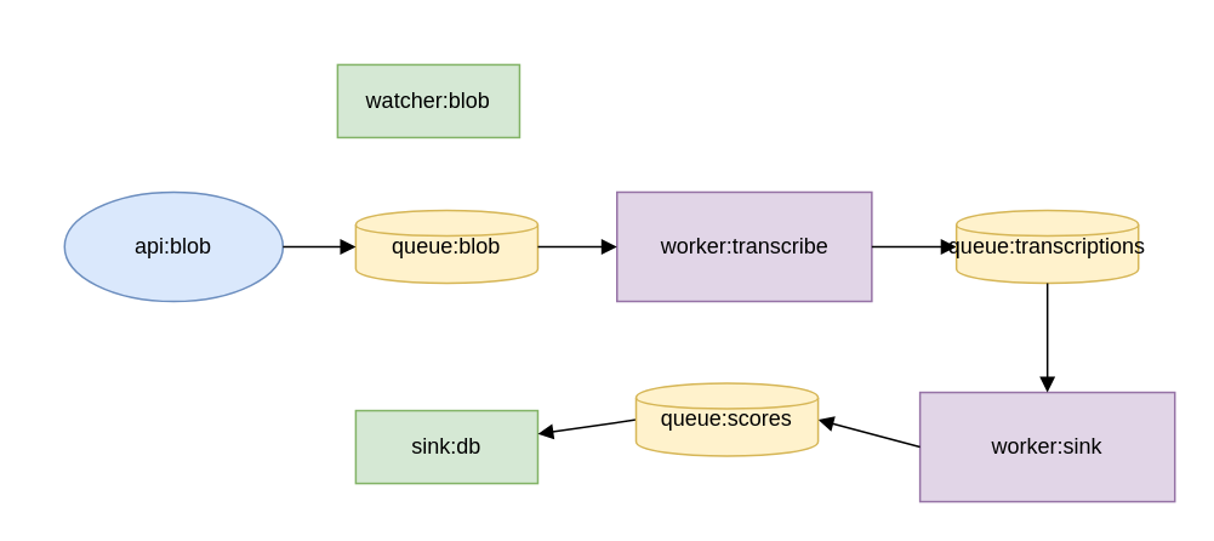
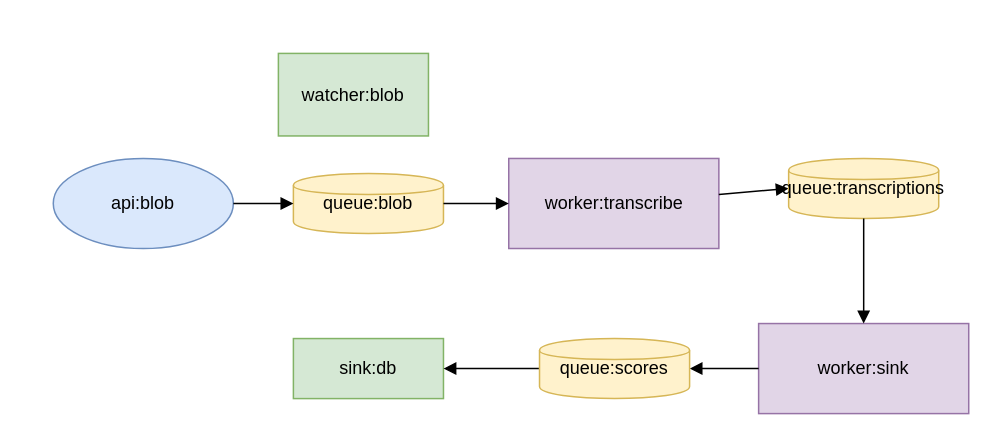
  <mxCell id="0" edge="1" vertex="1" />
  <mxCell id="1" parent="0" />
  <mxCell id="2" value="api:blob" style="ellipse;whiteSpace=wrap;html=1;fillColor=#dae8fc;strokeColor=#6c8ebf;direction=west;" parent="1" vertex="1"><mxGeometry x="20" y="90" width="120" height="60" as="geometry" /></mxCell>
  <mxCell id="3" value="queue:blob" style="shape=cylinder;whiteSpace=wrap;html=1;fillColor=#fff2cc;strokeColor=#d6b656;" parent="1" vertex="1"><mxGeometry x="180" y="100" width="100" height="40" as="geometry" /></mxCell>
  <mxCell id="4" value="worker:transcribe" style="rounded=0;whiteSpace=wrap;html=1;fillColor=#e1d5e7;strokeColor=#9673a6;" parent="1" vertex="1"><mxGeometry x="323.5" y="90" width="140" height="60" as="geometry" /></mxCell>
  <mxCell id="5" value="sink:db" style="shape=database;whiteSpace=wrap;html=1;fillColor=#d5e8d4;strokeColor=#82b366;" parent="1" vertex="1"><mxGeometry x="180" y="210" width="100" height="40" as="geometry" /></mxCell>
  <mxCell id="6" style="endArrow=block;html=1;strokeColor=#000000;" parent="1" source="2" target="3" edge="1"><mxGeometry relative="1" as="geometry" /></mxCell>
  <mxCell id="7" style="endArrow=block;html=1;strokeColor=#000000;" parent="1" source="3" target="4" edge="1"><mxGeometry relative="1" as="geometry" /></mxCell>
  <mxCell id="8" style="endArrow=block;html=1;strokeColor=#000000;entryX=0;entryY=0.5;entryDx=0;entryDy=0;" parent="1" source="4" target="9" edge="1"><mxGeometry relative="1" as="geometry" /></mxCell>
- <mxCell id="9" value="queue:transcriptions" style="shape=cylinder;whiteSpace=wrap;html=1;fillColor=#fff2cc;strokeColor=#d6b656;" parent="1" vertex="1"><mxGeometry x="510" y="100" width="100" height="40" as="geometry" /></mxCell>
+ <mxCell id="9" value="queue:transcriptions" style="shape=cylinder;whiteSpace=wrap;html=1;fillColor=#fff2cc;strokeColor=#d6b656;" parent="1" vertex="1"><mxGeometry x="510" y="90" width="100" height="40" as="geometry" /></mxCell>
  <mxCell id="10" style="endArrow=block;html=1;strokeColor=#000000;exitX=0;exitY=0.5;exitDx=0;exitDy=0;" parent="1" source="14" target="5" edge="1"><mxGeometry relative="1" as="geometry"><mxPoint x="650" y="240" as="sourcePoint" /><mxPoint x="516" y="110" as="targetPoint" /></mxGeometry></mxCell>
  <mxCell id="11" value="worker:sink" style="rounded=0;whiteSpace=wrap;html=1;fillColor=#e1d5e7;strokeColor=#9673a6;" parent="1" vertex="1"><mxGeometry x="490" y="200" width="140" height="60" as="geometry" /></mxCell>
  <mxCell id="12" style="endArrow=block;html=1;strokeColor=#000000;exitX=0.5;exitY=1;exitDx=0;exitDy=0;" parent="1" source="9" target="11" edge="1"><mxGeometry relative="1" as="geometry"><mxPoint x="100" y="360" as="sourcePoint" /></mxGeometry></mxCell>
  <mxCell id="13" style="endArrow=block;html=1;strokeColor=#000000;entryX=1;entryY=0.5;entryDx=0;entryDy=0;exitX=0;exitY=0.5;exitDx=0;exitDy=0;" parent="1" source="11" target="14" edge="1"><mxGeometry relative="1" as="geometry" /></mxCell>
- <mxCell id="14" value="queue:scores" style="shape=cylinder;whiteSpace=wrap;html=1;fillColor=#fff2cc;strokeColor=#d6b656;" parent="1" vertex="1"><mxGeometry x="334" y="195" width="100" height="40" as="geometry" /></mxCell>
- <mxCell id="15" value="watcher:blob" style="shape=database;whiteSpace=wrap;html=1;fillColor=#d5e8d4;strokeColor=#82b366;" vertex="1" parent="1"><mxGeometry x="170" y="20" width="100" height="40" as="geometry" /></mxCell>
+ <mxCell id="14" value="queue:scores" style="shape=cylinder;whiteSpace=wrap;html=1;fillColor=#fff2cc;strokeColor=#d6b656;" parent="1" vertex="1"><mxGeometry x="344" y="210" width="100" height="40" as="geometry" /></mxCell>
+ <mxCell id="15" value="watcher:blob" style="shape=database;whiteSpace=wrap;html=1;fillColor=#d5e8d4;strokeColor=#82b366;" vertex="1" parent="1"><mxGeometry x="170" y="20" width="100" height="55" as="geometry" /></mxCell>
